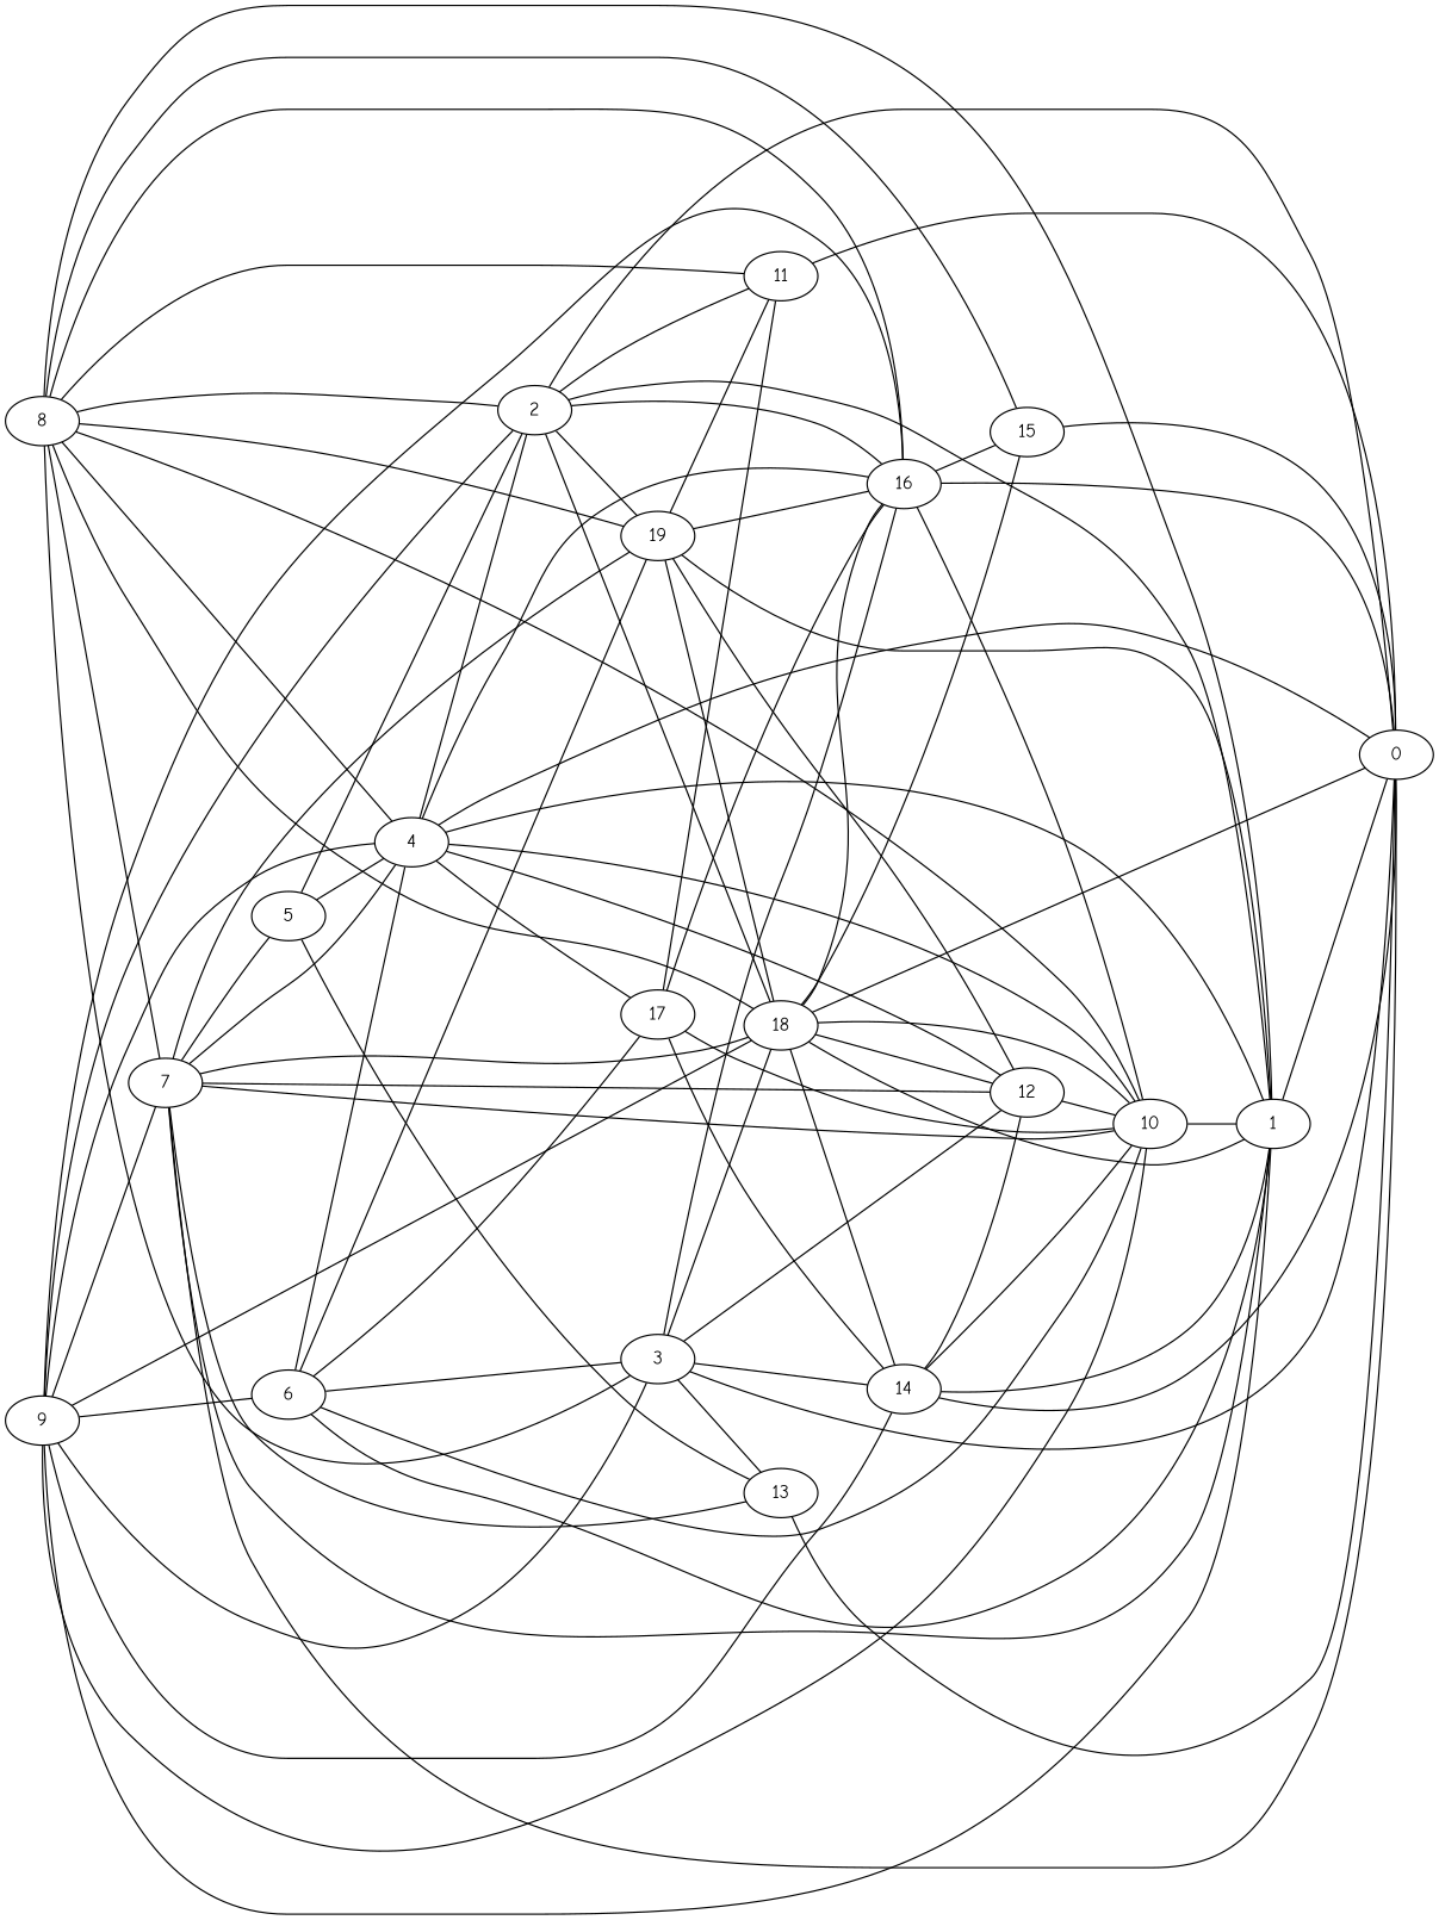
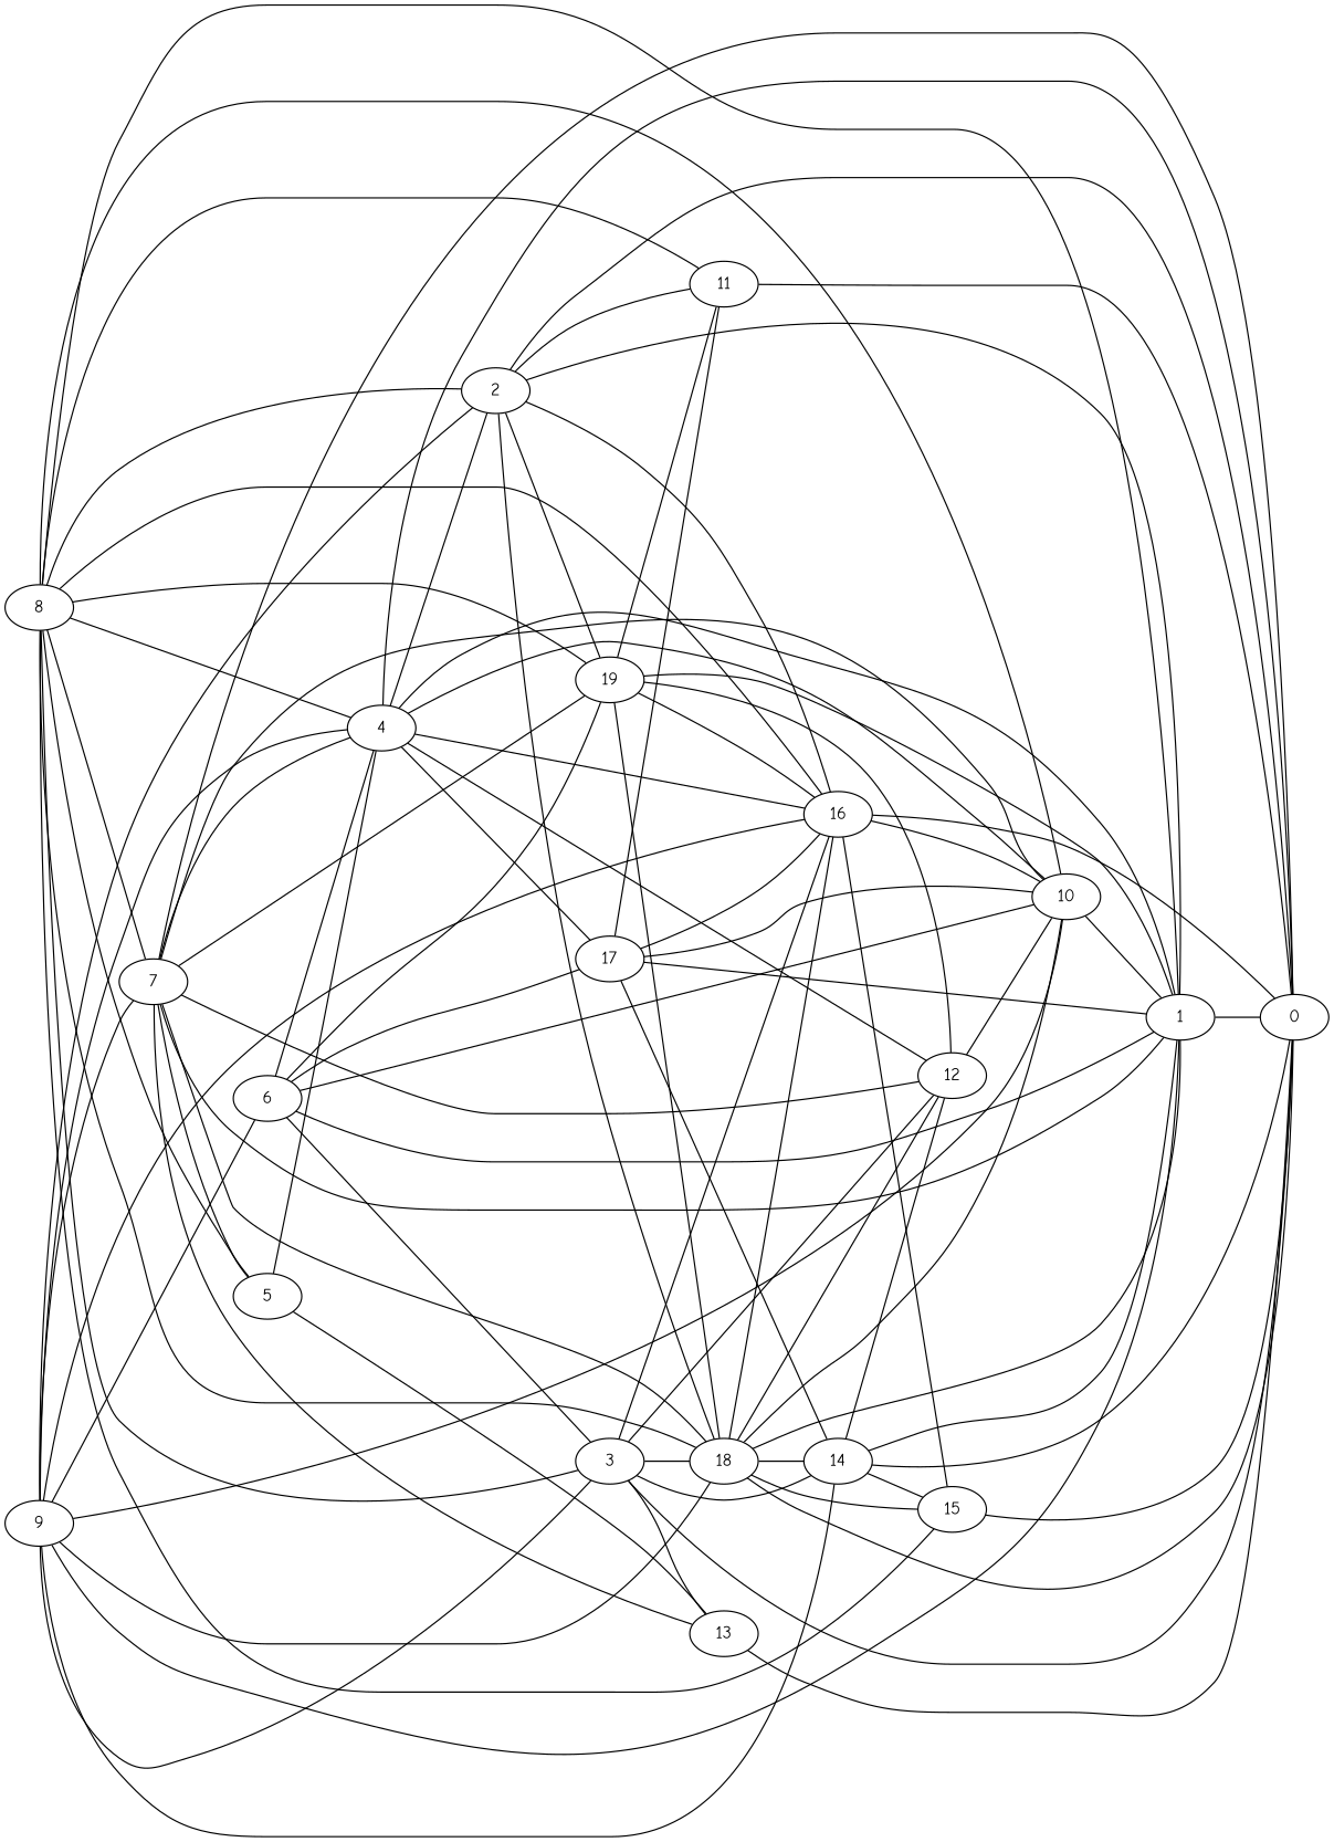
  digraph {
    fontname="Comic Neue"
    rankdir=LR
    node [fontname="Comic Neue"]
    edge [color=black dir=none fontname="Comic Neue"]
    8
    16
    19
    5
    1
    3
    15
    7
    4
    2
    18
    10
    11
    0
    13
    17
    12
    14
    9
    6
    subgraph sub_1 {
      8
      16
      19
      5
      1
      3
      15
      7
      4
      2
      18
      10
      11
      0
      13
      17
      12
      14
      9
      6
    }
    8 -> 16
    8 -> 19
-   2 -> 5
+   8 -> 5
    8 -> 1
    8 -> 3
    8 -> 15
    8 -> 7
    8 -> 4
    8 -> 2
    8 -> 18
    8 -> 10
    8 -> 11
    16 -> 15
    16 -> 10
    16 -> 0
    19 -> 16
    19 -> 1
    19 -> 18
    19 -> 11
    19 -> 12
    5 -> 4
    5 -> 13
    1 -> 0
    3 -> 16
    3 -> 18
    3 -> 0
    3 -> 13
    3 -> 12
    3 -> 14
    15 -> 0
    7 -> 19
    7 -> 5
    7 -> 1
    7 -> 4
    7 -> 18
    7 -> 10
    7 -> 0
    7 -> 13
    7 -> 12
    4 -> 16
    4 -> 1
    4 -> 2
    4 -> 10
    4 -> 0
    4 -> 17
    4 -> 12
    2 -> 16
    2 -> 19
    2 -> 1
    2 -> 18
    2 -> 11
    2 -> 0
    18 -> 16
    18 -> 1
    18 -> 15
    18 -> 10
    18 -> 0
    18 -> 12
    18 -> 14
    10 -> 1
    11 -> 0
    13 -> 0
    17 -> 16
+   17 -> 1
    17 -> 10
    17 -> 11
    17 -> 14
    12 -> 10
    14 -> 1
-   14 -> 10
+   14 -> 15
    14 -> 0
    14 -> 12
    9 -> 16
    9 -> 1
    9 -> 3
    9 -> 7
    9 -> 4
    9 -> 2
    9 -> 18
    9 -> 10
    9 -> 14
    9 -> 6
    6 -> 19
    6 -> 1
    6 -> 3
    6 -> 4
    6 -> 10
    6 -> 17
  }
